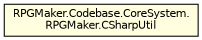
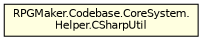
  digraph {
    rankdir=LR
-   n1 [color=black fillcolor=lightyellow fontname=Helvetica fontsize=10 height=0.2 label="RPGMaker.Codebase.CoreSystem.\lRPGMaker.CSharpUtil" shape=box style=filled width=0.4]
+   n1 [color=black fillcolor=lightyellow fontname=Helvetica fontsize=10 height=0.2 label="RPGMaker.Codebase.CoreSystem.\lHelper.CSharpUtil" shape=box style=filled width=0.4]
  }
